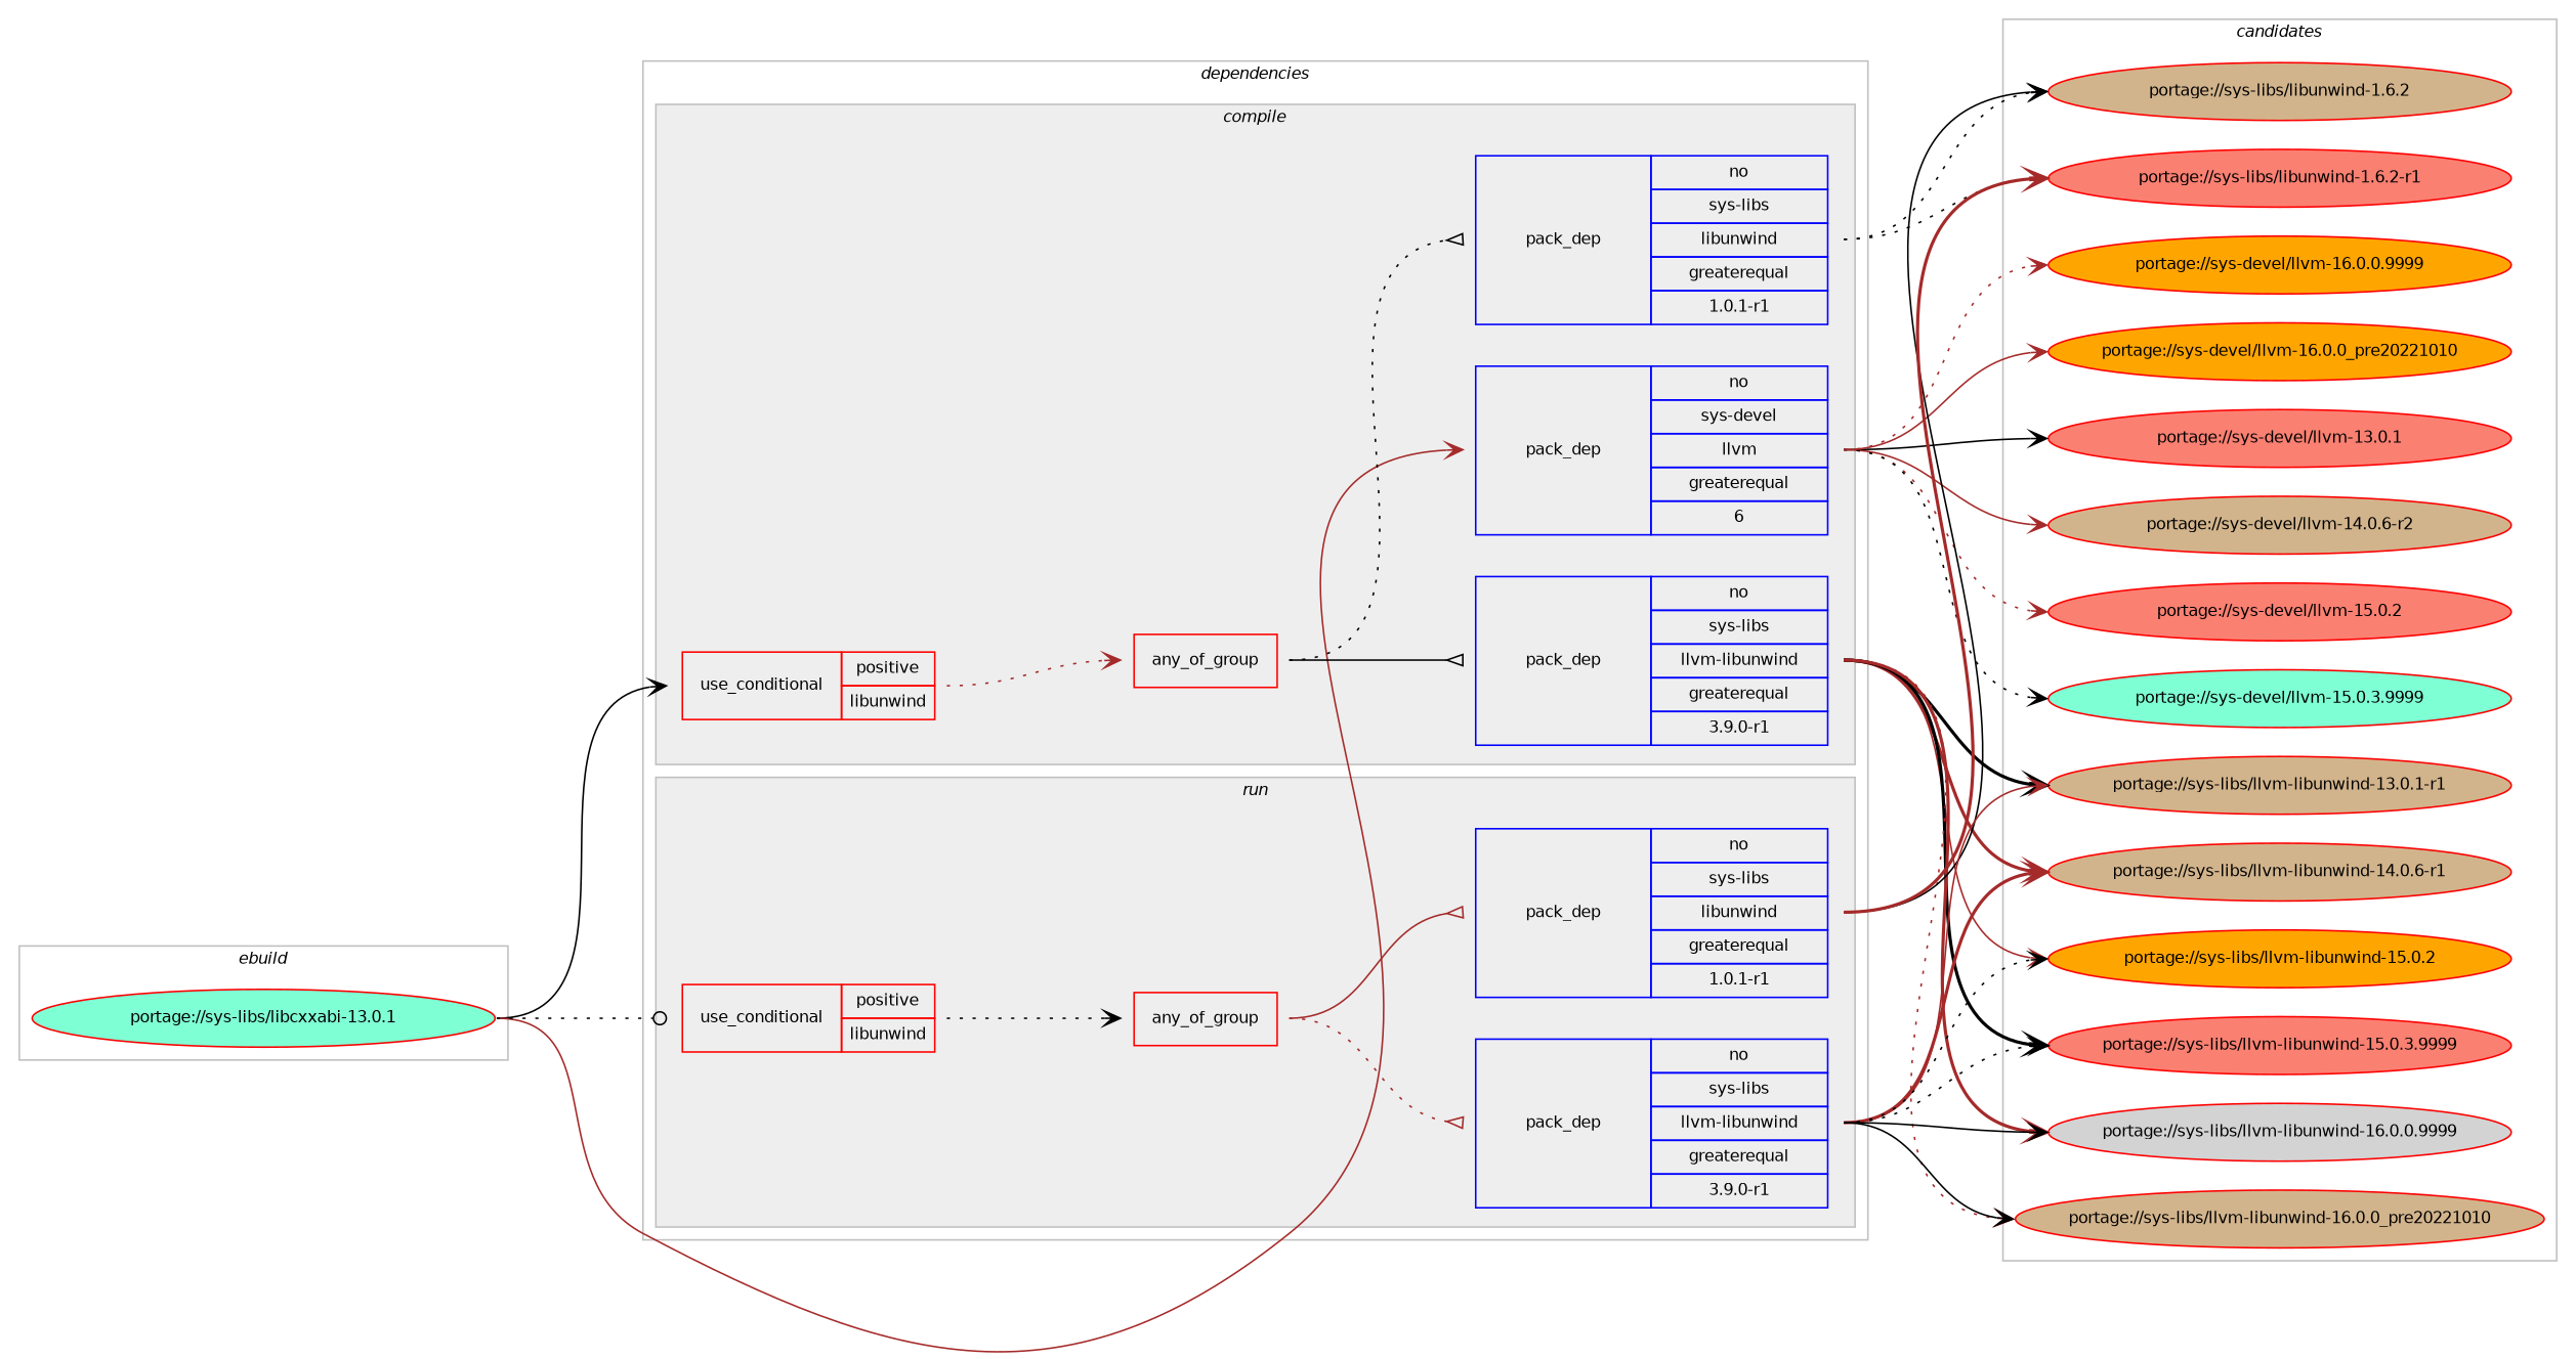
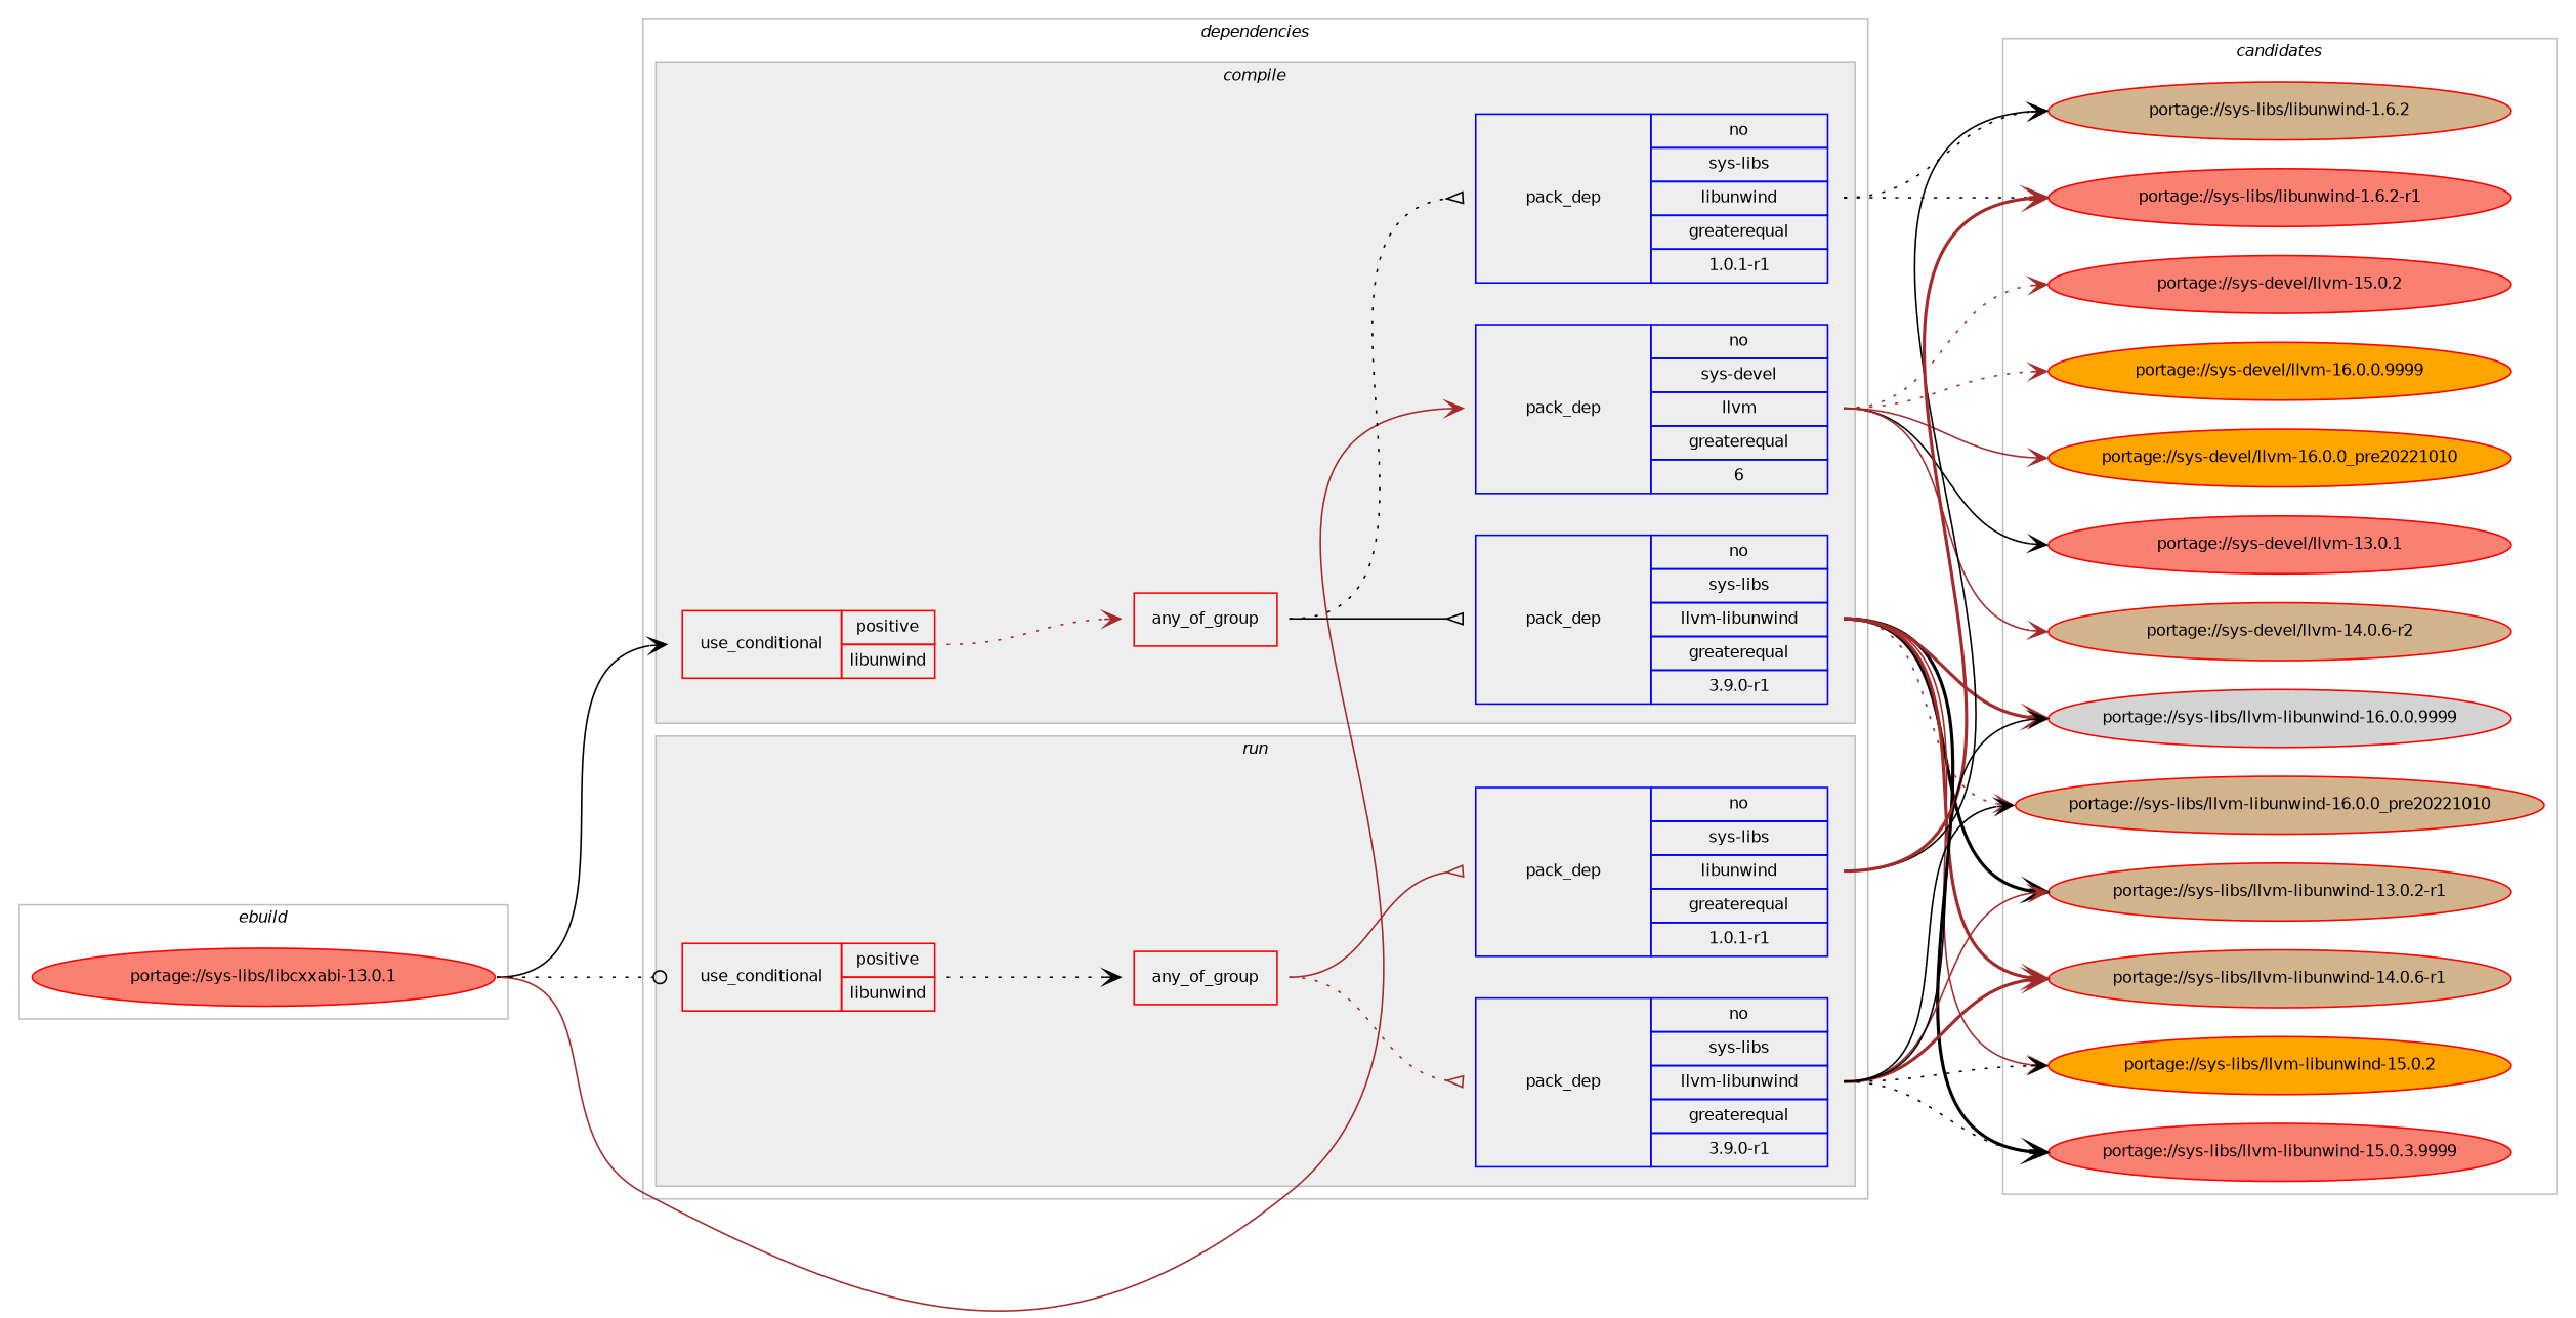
  digraph {
    compound=true
    concentrate=true
    fontname=Helvetica
    fontsize=10
    newrank=true
    rankdir=LR
    ranksep=1.5
    node [color=red fontname=Helvetica fontsize=10 style=filled]
    edge [arrowhead=vee color=black headport=w style=dotted tailport=e weight=100]
-   n1 [fillcolor=aquamarine label="portage://sys-libs/libcxxabi-13.0.1" width=4]
+   n1 [fillcolor=salmon label="portage://sys-libs/libcxxabi-13.0.1" width=4]
    n2 [color=blue label=<<TABLE BORDER="0" CELLBORDER="1" CELLSPACING="0" CELLPADDING="4" WIDTH="220"><TR><TD ROWSPAN="6" CELLPADDING="30">pack_dep</TD></TR><TR><TD WIDTH="110">no</TD></TR><TR><TD>sys-libs</TD></TR><TR><TD>libunwind</TD></TR><TR><TD>greaterequal</TD></TR><TR><TD>1.0.1-r1</TD></TR></TABLE>> shape=none style=""]
    n3 [color=blue label=<<TABLE BORDER="0" CELLBORDER="1" CELLSPACING="0" CELLPADDING="4" WIDTH="220"><TR><TD ROWSPAN="6" CELLPADDING="30">pack_dep</TD></TR><TR><TD WIDTH="110">no</TD></TR><TR><TD>sys-libs</TD></TR><TR><TD>llvm-libunwind</TD></TR><TR><TD>greaterequal</TD></TR><TR><TD>3.9.0-r1</TD></TR></TABLE>> shape=none style=""]
    n4 [label=<<TABLE BORDER="0" CELLBORDER="1" CELLSPACING="0" CELLPADDING="4"><TR><TD CELLPADDING="10">any_of_group</TD></TR></TABLE>> shape=none style=""]
    n5 [label=<<TABLE BORDER="0" CELLBORDER="1" CELLSPACING="0" CELLPADDING="4"><TR><TD ROWSPAN="3" CELLPADDING="10">use_conditional</TD></TR><TR><TD>positive</TD></TR><TR><TD>libunwind</TD></TR></TABLE>> shape=none style=""]
    n6 [color=blue label=<<TABLE BORDER="0" CELLBORDER="1" CELLSPACING="0" CELLPADDING="4" WIDTH="220"><TR><TD ROWSPAN="6" CELLPADDING="30">pack_dep</TD></TR><TR><TD WIDTH="110">no</TD></TR><TR><TD>sys-devel</TD></TR><TR><TD>llvm</TD></TR><TR><TD>greaterequal</TD></TR><TR><TD>6</TD></TR></TABLE>> shape=none style=""]
    n7 [color=blue label=<<TABLE BORDER="0" CELLBORDER="1" CELLSPACING="0" CELLPADDING="4" WIDTH="220"><TR><TD ROWSPAN="6" CELLPADDING="30">pack_dep</TD></TR><TR><TD WIDTH="110">no</TD></TR><TR><TD>sys-libs</TD></TR><TR><TD>libunwind</TD></TR><TR><TD>greaterequal</TD></TR><TR><TD>1.0.1-r1</TD></TR></TABLE>> shape=none style=""]
    n8 [color=blue label=<<TABLE BORDER="0" CELLBORDER="1" CELLSPACING="0" CELLPADDING="4" WIDTH="220"><TR><TD ROWSPAN="6" CELLPADDING="30">pack_dep</TD></TR><TR><TD WIDTH="110">no</TD></TR><TR><TD>sys-libs</TD></TR><TR><TD>llvm-libunwind</TD></TR><TR><TD>greaterequal</TD></TR><TR><TD>3.9.0-r1</TD></TR></TABLE>> shape=none style=""]
    n9 [label=<<TABLE BORDER="0" CELLBORDER="1" CELLSPACING="0" CELLPADDING="4"><TR><TD CELLPADDING="10">any_of_group</TD></TR></TABLE>> shape=none style=""]
    n10 [label=<<TABLE BORDER="0" CELLBORDER="1" CELLSPACING="0" CELLPADDING="4"><TR><TD ROWSPAN="3" CELLPADDING="10">use_conditional</TD></TR><TR><TD>positive</TD></TR><TR><TD>libunwind</TD></TR></TABLE>> shape=none style=""]
    n11 [fillcolor=tan label="portage://sys-libs/libunwind-1.6.2" width=4]
    n12 [fillcolor=salmon label="portage://sys-libs/libunwind-1.6.2-r1" width=4]
-   n13 [fillcolor=tan label="portage://sys-libs/llvm-libunwind-13.0.1-r1" width=4]
+   n13 [fillcolor=tan label="portage://sys-libs/llvm-libunwind-13.0.2-r1" width=4]
    n14 [fillcolor=tan label="portage://sys-libs/llvm-libunwind-14.0.6-r1" width=4]
    n15 [fillcolor=orange label="portage://sys-libs/llvm-libunwind-15.0.2" width=4]
    n16 [fillcolor=salmon label="portage://sys-libs/llvm-libunwind-15.0.3.9999" width=4]
    n17 [fillcolor=lightgrey label="portage://sys-libs/llvm-libunwind-16.0.0.9999" width=4]
    n18 [fillcolor=tan label="portage://sys-libs/llvm-libunwind-16.0.0_pre20221010" width=4]
    n19 [fillcolor=salmon label="portage://sys-devel/llvm-13.0.1" width=4]
    n20 [fillcolor=tan label="portage://sys-devel/llvm-14.0.6-r2" width=4]
    n21 [fillcolor=salmon label="portage://sys-devel/llvm-15.0.2" width=4]
-   n22 [fillcolor=aquamarine label="portage://sys-devel/llvm-15.0.3.9999" width=4]
    n23 [fillcolor=orange label="portage://sys-devel/llvm-16.0.0.9999" width=4]
    n24 [fillcolor=orange label="portage://sys-devel/llvm-16.0.0_pre20221010" width=4]
    subgraph cluster_1 {
      color=gray
      label=<<i>ebuild</i>>
      rank=same
      n1
    }
    subgraph cluster_2 {
      color=gray
      label=<<i>dependencies</i>>
      subgraph cluster_3 {
        color=gray
        fillcolor="#eeeeee"
        label=<<i>compile</i>>
        style=filled
        subgraph sub_4 {
          color=gray
          fillcolor="#eeeeee"
          label=<<i>compile</i>>
          style=filled
          n5
          subgraph sub_5 {
            color=gray
            fillcolor="#eeeeee"
            label=<<i>compile</i>>
            style=filled
            n4
            subgraph sub_6 {
              color=gray
              fillcolor="#eeeeee"
              label=<<i>compile</i>>
              style=filled
              n2
            }
            subgraph sub_7 {
              color=gray
              fillcolor="#eeeeee"
              label=<<i>compile</i>>
              style=filled
              n3
            }
          }
        }
        subgraph sub_8 {
          color=gray
          fillcolor="#eeeeee"
          label=<<i>compile</i>>
          style=filled
          n6
        }
      }
      subgraph cluster_9 {
        color=gray
        fillcolor="#eeeeee"
        label=<<i>compile and run</i>>
        style=filled
      }
      subgraph cluster_10 {
        color=gray
        fillcolor="#eeeeee"
        label=<<i>run</i>>
        style=filled
        subgraph sub_11 {
          color=gray
          fillcolor="#eeeeee"
          label=<<i>run</i>>
          style=filled
          n10
          subgraph sub_12 {
            color=gray
            fillcolor="#eeeeee"
            label=<<i>run</i>>
            style=filled
            n9
            subgraph sub_13 {
              color=gray
              fillcolor="#eeeeee"
              label=<<i>run</i>>
              style=filled
              n7
            }
            subgraph sub_14 {
              color=gray
              fillcolor="#eeeeee"
              label=<<i>run</i>>
              style=filled
              n8
            }
          }
        }
      }
    }
    subgraph cluster_15 {
      color=gray
      label=<<i>candidates</i>>
      rank=same
      subgraph sub_16 {
        color=black
        label=<<i>candidates</i>>
        nodesep=1
        rank=same
        n11
        n12
      }
      subgraph sub_17 {
        color=black
        label=<<i>candidates</i>>
        nodesep=1
        rank=same
        n13
        n14
        n15
        n16
        n17
        n18
      }
      subgraph sub_18 {
        color=black
        label=<<i>candidates</i>>
        nodesep=1
        rank=same
        n19
        n20
        n21
-       n22
        n23
        n24
      }
      subgraph sub_19 {
        color=black
        label=<<i>candidates</i>>
        nodesep=1
        rank=same
        n11
        n12
      }
      subgraph sub_20 {
        color=black
        label=<<i>candidates</i>>
        nodesep=1
        rank=same
        n13
        n14
        n15
        n16
        n17
        n18
      }
    }
    n1 -> n5 [style=solid weight=20]
    n1 -> n6 [color=brown style=solid weight=20]
    n1 -> n10 [arrowhead=odot weight=20]
    n2 -> n11
    n2 -> n12
    n3 -> n13 [style=bold]
    n3 -> n14 [color=brown style=bold]
    n3 -> n15 [color=brown style=solid]
    n3 -> n16 [style=bold]
    n3 -> n17 [color=brown style=bold]
    n3 -> n18 [color=brown]
    n4 -> n2 [arrowhead=oinv weight=20]
    n4 -> n3 [arrowhead=oinv style=solid weight=20]
    n5 -> n4 [color=brown weight=20]
    n6 -> n19 [style=solid]
    n6 -> n20 [color=brown style=solid]
    n6 -> n21 [color=brown]
-   n6 -> n22
    n6 -> n23 [color=brown]
    n6 -> n24 [color=brown style=solid]
    n7 -> n11 [style=solid]
    n7 -> n12 [color=brown style=bold]
    n8 -> n13 [color=brown style=solid]
    n8 -> n14 [color=brown style=bold]
    n8 -> n15
    n8 -> n16
    n8 -> n17 [style=solid]
    n8 -> n18 [style=solid]
    n9 -> n7 [arrowhead=oinv color=brown style=solid weight=20]
    n9 -> n8 [arrowhead=oinv color=brown weight=20]
    n10 -> n9 [weight=20]
  }
